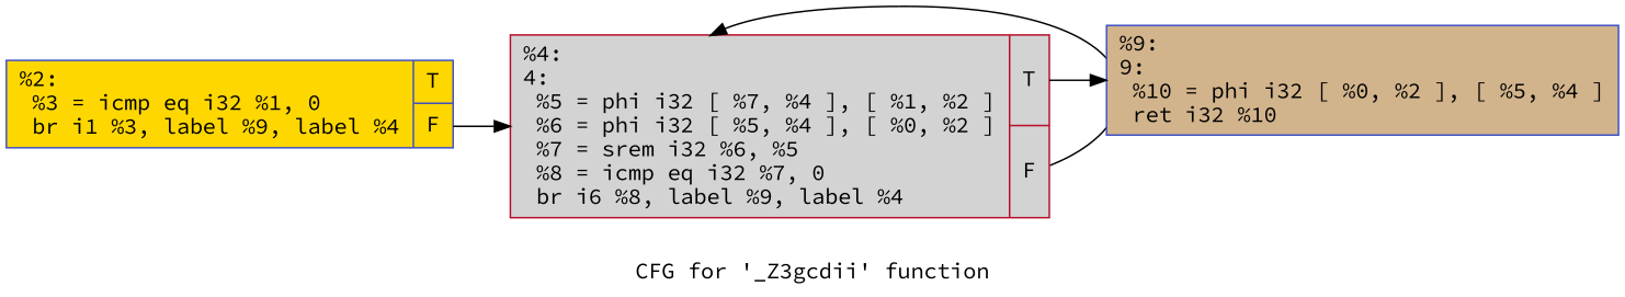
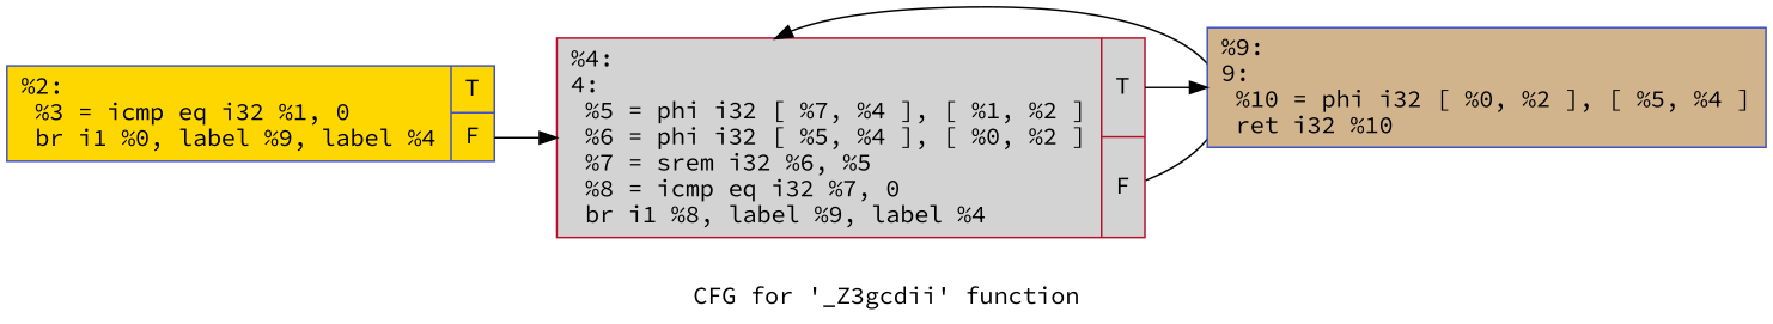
  digraph {
    fontname="Source Code Pro"
    label="CFG for '_Z3gcdii' function"
    rankdir=LR
    node [color="#3d50c3ff" fontname="Source Code Pro" shape=record style=filled]
    edge [fontname="Source Code Pro" tailport=s1]
-   n1 [fillcolor=gold label="{%2:\l  %3 = icmp eq i32 %1, 0\l  br i1 %3, label %9, label %4\l|{<s0>T|<s1>F}}"]
-   n2 [color="#b70d28ff" fillcolor=lightgrey label="{%4:\l4:                                                \l  %5 = phi i32 [ %7, %4 ], [ %1, %2 ]\l  %6 = phi i32 [ %5, %4 ], [ %0, %2 ]\l  %7 = srem i32 %6, %5\l  %8 = icmp eq i32 %7, 0\l  br i6 %8, label %9, label %4\l|{<s0>T|<s1>F}}"]
+   n1 [fillcolor=gold label="{%2:\l  %3 = icmp eq i32 %1, 0\l  br i1 %0, label %9, label %4\l|{<s0>T|<s1>F}}"]
+   n2 [color="#b70d28ff" fillcolor=lightgrey label="{%4:\l4:                                                \l  %5 = phi i32 [ %7, %4 ], [ %1, %2 ]\l  %6 = phi i32 [ %5, %4 ], [ %0, %2 ]\l  %7 = srem i32 %6, %5\l  %8 = icmp eq i32 %7, 0\l  br i1 %8, label %9, label %4\l|{<s0>T|<s1>F}}"]
    n3 [fillcolor=tan label="{%9:\l9:                                                \l  %10 = phi i32 [ %0, %2 ], [ %5, %4 ]\l  ret i32 %10\l}"]
    n1 -> n2
    n2 -> n2
    n2 -> n3 [tailport=s0]
  }
